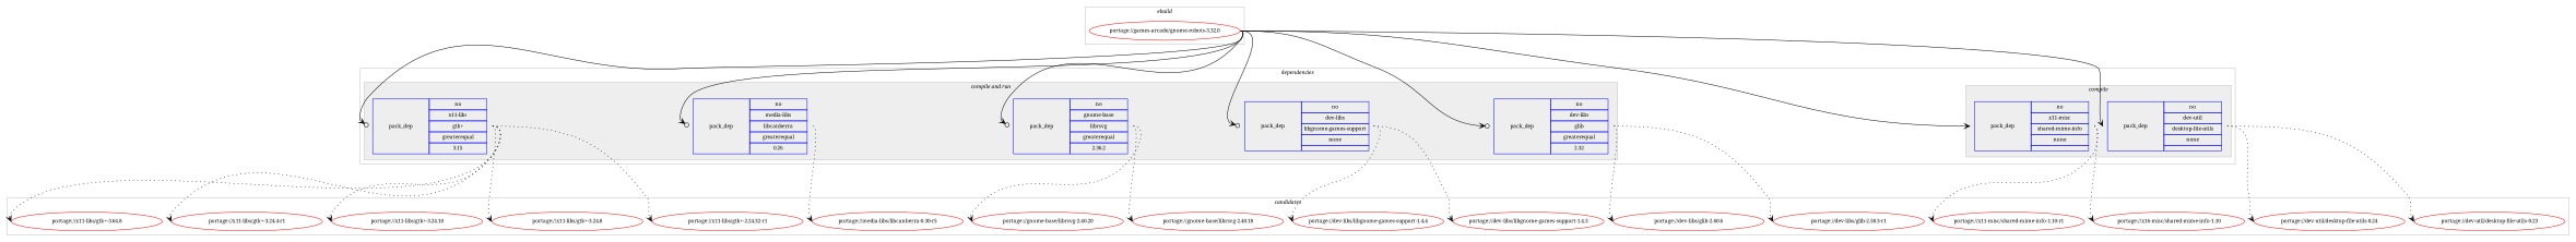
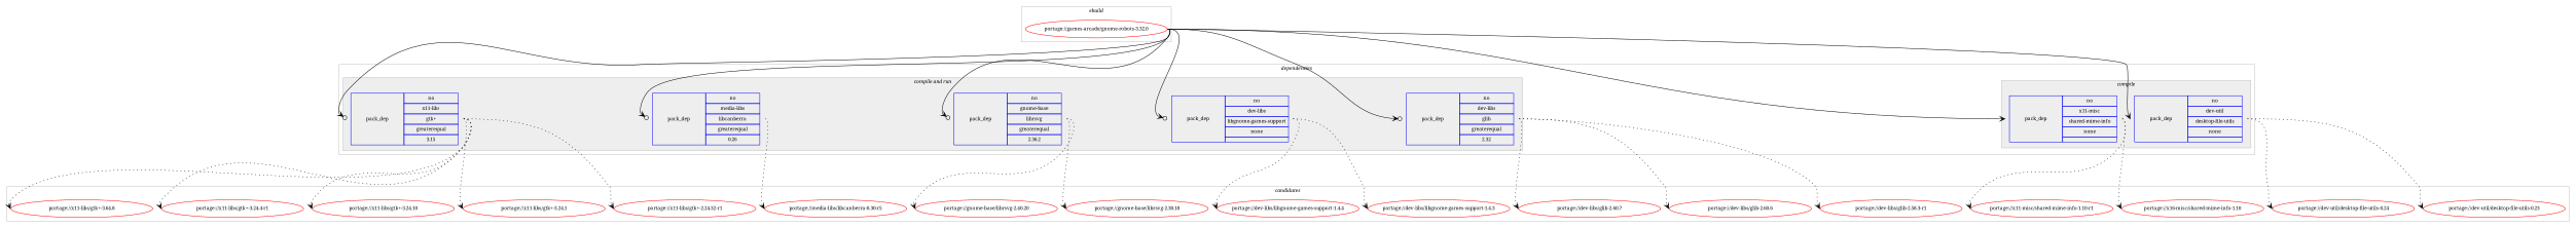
  digraph {
    compound=true
    concentrate=true
    fontname="Noto Serif"
    fontsize=10
    newrank=true
    rankdir=TB
    ranksep=1.5
    node [color=red fontname="Noto Serif" fontsize=10]
    edge [arrowhead=vee fontname="Noto Serif" headport=w style=dotted tailport=e weight=100]
    n1 [label="portage://games-arcade/gnome-robots-3.32.0" width=4]
    n2 [color=blue label=<<TABLE BORDER="0" CELLBORDER="1" CELLSPACING="0" CELLPADDING="4" WIDTH="220"><TR><TD ROWSPAN="6" CELLPADDING="30">pack_dep</TD></TR><TR><TD WIDTH="110">no</TD></TR><TR><TD>dev-util</TD></TR><TR><TD>desktop-file-utils</TD></TR><TR><TD>none</TD></TR><TR><TD></TD></TR></TABLE>> shape=none]
    n3 [color=blue label=<<TABLE BORDER="0" CELLBORDER="1" CELLSPACING="0" CELLPADDING="4" WIDTH="220"><TR><TD ROWSPAN="6" CELLPADDING="30">pack_dep</TD></TR><TR><TD WIDTH="110">no</TD></TR><TR><TD>x11-misc</TD></TR><TR><TD>shared-mime-info</TD></TR><TR><TD>none</TD></TR><TR><TD></TD></TR></TABLE>> shape=none]
    n4 [color=blue label=<<TABLE BORDER="0" CELLBORDER="1" CELLSPACING="0" CELLPADDING="4" WIDTH="220"><TR><TD ROWSPAN="6" CELLPADDING="30">pack_dep</TD></TR><TR><TD WIDTH="110">no</TD></TR><TR><TD>dev-libs</TD></TR><TR><TD>glib</TD></TR><TR><TD>greaterequal</TD></TR><TR><TD>2.32</TD></TR></TABLE>> shape=none]
    n5 [color=blue label=<<TABLE BORDER="0" CELLBORDER="1" CELLSPACING="0" CELLPADDING="4" WIDTH="220"><TR><TD ROWSPAN="6" CELLPADDING="30">pack_dep</TD></TR><TR><TD WIDTH="110">no</TD></TR><TR><TD>dev-libs</TD></TR><TR><TD>libgnome-games-support</TD></TR><TR><TD>none</TD></TR><TR><TD></TD></TR></TABLE>> shape=none]
    n6 [color=blue label=<<TABLE BORDER="0" CELLBORDER="1" CELLSPACING="0" CELLPADDING="4" WIDTH="220"><TR><TD ROWSPAN="6" CELLPADDING="30">pack_dep</TD></TR><TR><TD WIDTH="110">no</TD></TR><TR><TD>gnome-base</TD></TR><TR><TD>librsvg</TD></TR><TR><TD>greaterequal</TD></TR><TR><TD>2.36.2</TD></TR></TABLE>> shape=none]
    n7 [color=blue label=<<TABLE BORDER="0" CELLBORDER="1" CELLSPACING="0" CELLPADDING="4" WIDTH="220"><TR><TD ROWSPAN="6" CELLPADDING="30">pack_dep</TD></TR><TR><TD WIDTH="110">no</TD></TR><TR><TD>media-libs</TD></TR><TR><TD>libcanberra</TD></TR><TR><TD>greaterequal</TD></TR><TR><TD>0.26</TD></TR></TABLE>> shape=none]
    n8 [color=blue label=<<TABLE BORDER="0" CELLBORDER="1" CELLSPACING="0" CELLPADDING="4" WIDTH="220"><TR><TD ROWSPAN="6" CELLPADDING="30">pack_dep</TD></TR><TR><TD WIDTH="110">no</TD></TR><TR><TD>x11-libs</TD></TR><TR><TD>gtk+</TD></TR><TR><TD>greaterequal</TD></TR><TR><TD>3.15</TD></TR></TABLE>> shape=none]
    n9 [label="portage://dev-util/desktop-file-utils-0.23" width=4]
    n10 [label="portage://dev-util/desktop-file-utils-0.24" width=4]
    n11 [label="portage://x16-misc/shared-mime-info-1.10" width=4]
    n12 [label="portage://x11-misc/shared-mime-info-1.10-r1" width=4]
    n13 [label="portage://dev-libs/glib-2.58.3-r1" width=4]
    n14 [label="portage://dev-libs/glib-2.60.6" width=4]
+   n15 [label="portage://dev-libs/glib-2.60.7" width=4]
    n16 [label="portage://dev-libs/libgnome-games-support-1.4.3" width=4]
    n17 [label="portage://dev-libs/libgnome-games-support-1.4.4" width=4]
-   n18 [label="portage://gnome-base/librsvg-2.40.18" width=4]
+   n18 [label="portage://gnome-base/librsvg-2.30.18" width=4]
    n19 [label="portage://gnome-base/librsvg-2.40.20" width=4]
    n20 [label="portage://media-libs/libcanberra-0.30-r5" width=4]
    n21 [label="portage://x11-libs/gtk+-2.24.32-r1" width=4]
-   n22 [label="portage://x11-libs/gtk+-3.24.8" width=4]
+   n22 [label="portage://x11-libs/gtk+-3.24.1" width=4]
    n23 [label="portage://x11-libs/gtk+-3.24.10" width=4]
    n24 [label="portage://x11-libs/gtk+-3.24.4-r1" width=4]
    n25 [label="portage://x11-libs/gtk+-3.64.8" width=4]
    subgraph cluster_1 {
      color=gray
      label=<<i>ebuild</i>>
      rank=same
      n1
    }
    subgraph cluster_2 {
      color=gray
      label=<<i>dependencies</i>>
      subgraph cluster_3 {
        color=gray
        fillcolor="#eeeeee"
        label=<<i>compile</i>>
        style=filled
        subgraph sub_4 {
          color=gray
          fillcolor="#eeeeee"
          label=<<i>compile</i>>
          style=filled
          n2
        }
        subgraph sub_5 {
          color=gray
          fillcolor="#eeeeee"
          label=<<i>compile</i>>
          style=filled
          n3
        }
      }
      subgraph cluster_6 {
        color=gray
        fillcolor="#eeeeee"
        label=<<i>compile and run</i>>
        style=filled
        subgraph sub_7 {
          color=gray
          fillcolor="#eeeeee"
          label=<<i>compile and run</i>>
          style=filled
          n4
        }
        subgraph sub_8 {
          color=gray
          fillcolor="#eeeeee"
          label=<<i>compile and run</i>>
          style=filled
          n5
        }
        subgraph sub_9 {
          color=gray
          fillcolor="#eeeeee"
          label=<<i>compile and run</i>>
          style=filled
          n6
        }
        subgraph sub_10 {
          color=gray
          fillcolor="#eeeeee"
          label=<<i>compile and run</i>>
          style=filled
          n7
        }
        subgraph sub_11 {
          color=gray
          fillcolor="#eeeeee"
          label=<<i>compile and run</i>>
          style=filled
          n8
        }
      }
      subgraph cluster_12 {
        color=gray
        fillcolor="#eeeeee"
        label=<<i>run</i>>
        style=filled
      }
    }
    subgraph cluster_13 {
      color=gray
      label=<<i>candidates</i>>
      rank=same
      subgraph sub_14 {
        color=black
        label=<<i>candidates</i>>
        nodesep=1
        rank=same
        n9
        n10
      }
      subgraph sub_15 {
        color=black
        label=<<i>candidates</i>>
        nodesep=1
        rank=same
        n11
        n12
      }
      subgraph sub_16 {
        color=black
        label=<<i>candidates</i>>
        nodesep=1
        rank=same
        n13
        n14
+       n15
      }
      subgraph sub_17 {
        color=black
        label=<<i>candidates</i>>
        nodesep=1
        rank=same
        n16
        n17
      }
      subgraph sub_18 {
        color=black
        label=<<i>candidates</i>>
        nodesep=1
        rank=same
        n18
        n19
      }
      subgraph sub_19 {
        color=black
        label=<<i>candidates</i>>
        nodesep=1
        rank=same
        n20
      }
      subgraph sub_20 {
        color=black
        label=<<i>candidates</i>>
        nodesep=1
        rank=same
        n21
        n22
        n23
        n24
        n25
      }
    }
    n1 -> n2 [style=solid weight=20]
    n1 -> n3 [style=solid weight=20]
    n1 -> n4 [arrowhead=odotvee style=solid weight=20]
    n1 -> n5 [arrowhead=odotvee style=solid weight=20]
    n1 -> n6 [arrowhead=odotvee style=solid weight=20]
    n1 -> n7 [arrowhead=odotvee style=solid weight=20]
    n1 -> n8 [arrowhead=odotvee style=solid weight=20]
    n2 -> n9
    n2 -> n10
    n3 -> n11
    n3 -> n12
    n4 -> n13
    n4 -> n14
+   n4 -> n15
    n5 -> n16
    n5 -> n17
    n6 -> n18
    n6 -> n19
    n7 -> n20
    n8 -> n21
    n8 -> n22
    n8 -> n23
    n8 -> n24
    n8 -> n25
  }
